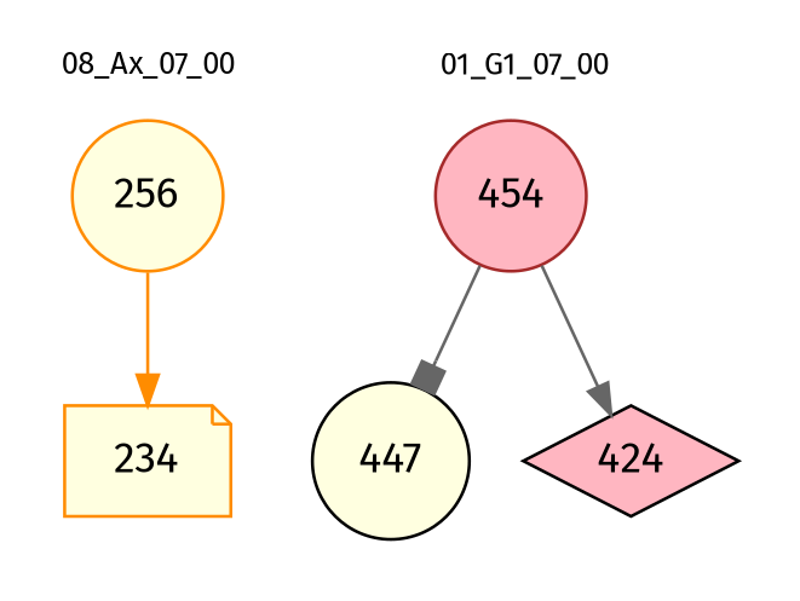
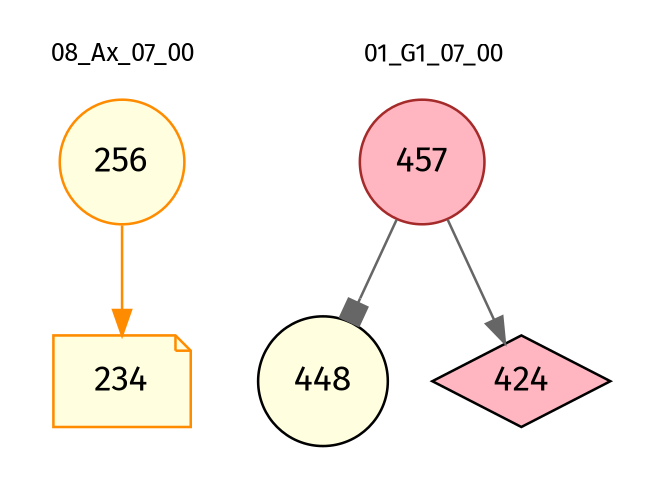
  digraph {
    fontname="Fira Sans"
    node [color=darkorange fillcolor=lightyellow fontname="Fira Sans" shape=circle style=filled]
    edge [arrowhead=normal color=gray40 fontname="Fira Sans"]
    n1 [label=256]
    n2 [label=234 shape=note]
-   n3 [color=brown fillcolor=lightpink label=454]
-   n4 [color=black label=447]
+   n3 [color=brown fillcolor=lightpink label=457]
+   n4 [color=black label=448]
    n5 [color=black fillcolor=lightpink label=424 shape=diamond]
    subgraph cluster_1 {
      color=white
      fontsize=10
      label="08_Ax_07_00"
      n1
      n2
    }
    subgraph cluster_2 {
      color=white
      fontsize=10
      label="01_G1_07_00"
      n3
      n4
      n5
    }
    n1 -> n2 [color=darkorange]
    n3 -> n4 [arrowhead=box]
    n3 -> n5
  }
